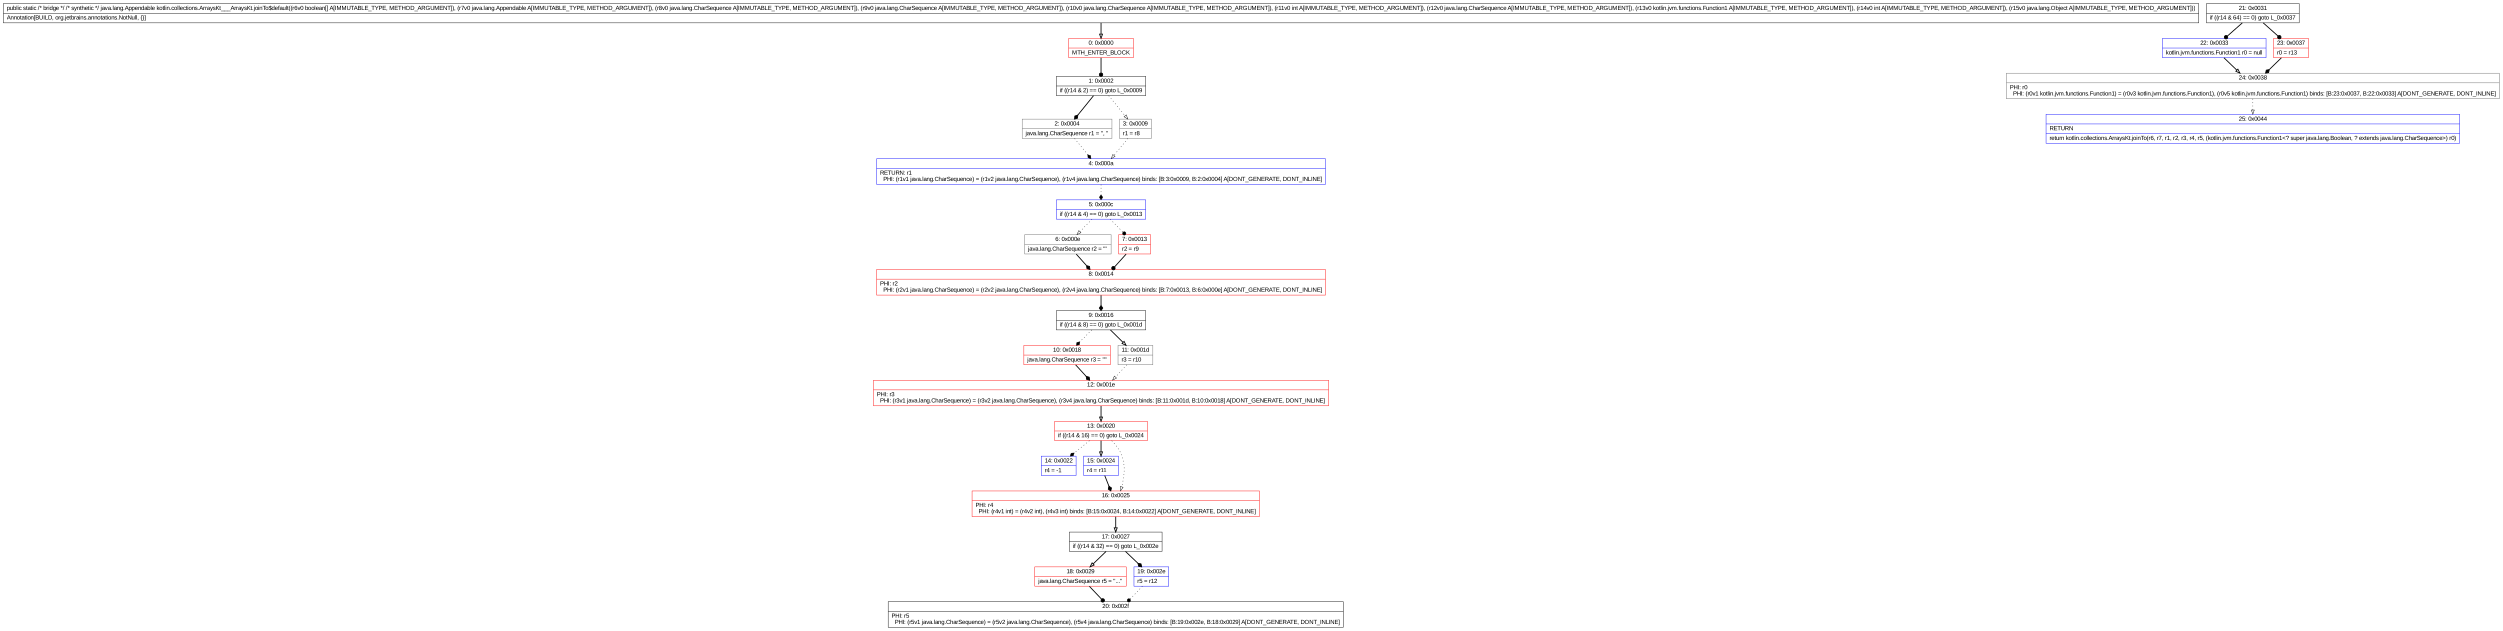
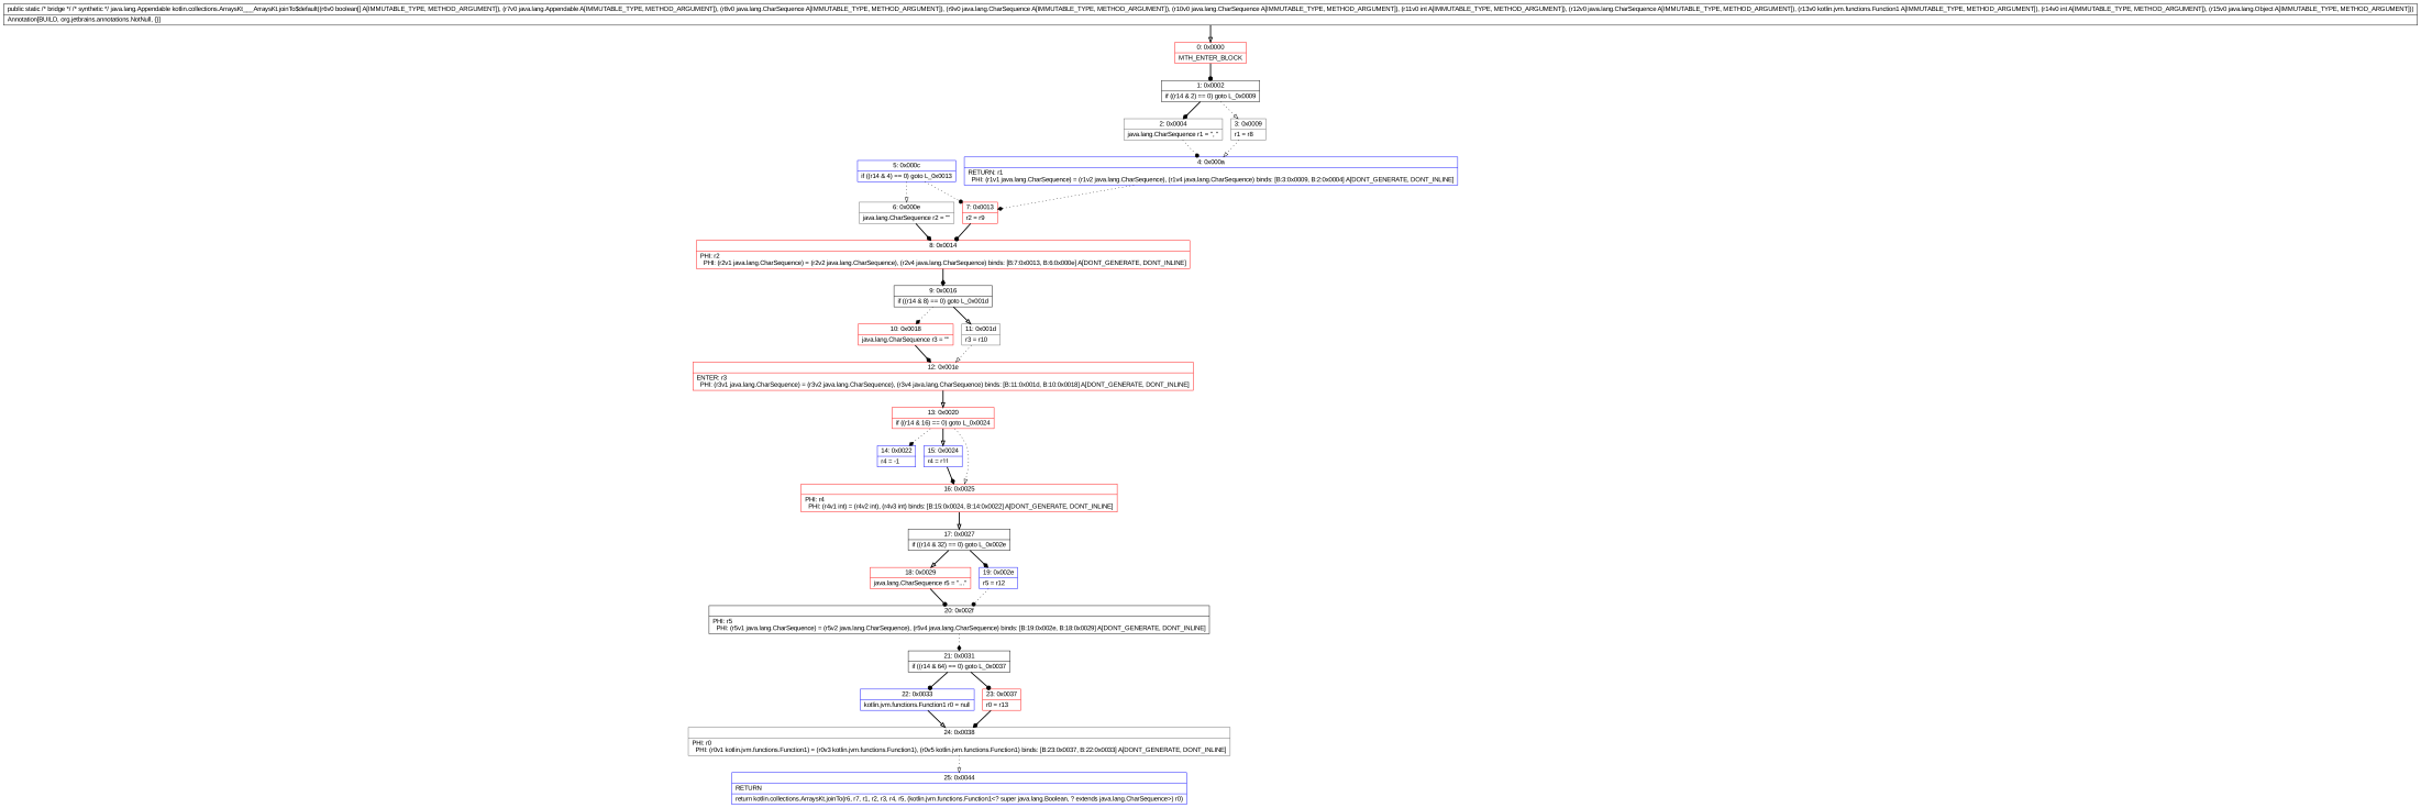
  digraph {
    fontname="Liberation Sans"
    node [color=red fontname="Liberation Sans" shape=record]
    edge [arrowhead=onormal fontname="Liberation Sans" style=bold]
    n1 [label="{0\:\ 0x0000|MTH_ENTER_BLOCK\l}"]
    n2 [color=black label="{1\:\ 0x0002|if ((r14 & 2) == 0) goto L_0x0009\l}"]
    n3 [color=gray40 label="{2\:\ 0x0004|java.lang.CharSequence r1 = \", \"\l}"]
    n4 [color=gray40 label="{3\:\ 0x0009|r1 = r8\l}"]
    n5 [color=blue label="{4\:\ 0x000a|RETURN: r1 \l  PHI: (r1v1 java.lang.CharSequence) = (r1v2 java.lang.CharSequence), (r1v4 java.lang.CharSequence) binds: [B:3:0x0009, B:2:0x0004] A[DONT_GENERATE, DONT_INLINE]\l}"]
    n6 [color=blue label="{5\:\ 0x000c|if ((r14 & 4) == 0) goto L_0x0013\l}"]
    n7 [color=gray40 label="{6\:\ 0x000e|java.lang.CharSequence r2 = \"\"\l}"]
    n8 [label="{7\:\ 0x0013|r2 = r9\l}"]
    n9 [label="{8\:\ 0x0014|PHI: r2 \l  PHI: (r2v1 java.lang.CharSequence) = (r2v2 java.lang.CharSequence), (r2v4 java.lang.CharSequence) binds: [B:7:0x0013, B:6:0x000e] A[DONT_GENERATE, DONT_INLINE]\l}"]
    n10 [color=black label="{9\:\ 0x0016|if ((r14 & 8) == 0) goto L_0x001d\l}"]
    n11 [label="{10\:\ 0x0018|java.lang.CharSequence r3 = \"\"\l}"]
    n12 [color=gray40 label="{11\:\ 0x001d|r3 = r10\l}"]
-   n13 [label="{12\:\ 0x001e|PHI: r3 \l  PHI: (r3v1 java.lang.CharSequence) = (r3v2 java.lang.CharSequence), (r3v4 java.lang.CharSequence) binds: [B:11:0x001d, B:10:0x0018] A[DONT_GENERATE, DONT_INLINE]\l}"]
+   n13 [label="{12\:\ 0x001e|ENTER: r3 \l  PHI: (r3v1 java.lang.CharSequence) = (r3v2 java.lang.CharSequence), (r3v4 java.lang.CharSequence) binds: [B:11:0x001d, B:10:0x0018] A[DONT_GENERATE, DONT_INLINE]\l}"]
    n14 [label="{13\:\ 0x0020|if ((r14 & 16) == 0) goto L_0x0024\l}"]
    n15 [color=blue label="{14\:\ 0x0022|r4 = \-1\l}"]
    n16 [color=blue label="{15\:\ 0x0024|r4 = r11\l}"]
    n17 [label="{16\:\ 0x0025|PHI: r4 \l  PHI: (r4v1 int) = (r4v2 int), (r4v3 int) binds: [B:15:0x0024, B:14:0x0022] A[DONT_GENERATE, DONT_INLINE]\l}"]
    n18 [color=black label="{17\:\ 0x0027|if ((r14 & 32) == 0) goto L_0x002e\l}"]
    n19 [label="{18\:\ 0x0029|java.lang.CharSequence r5 = \"...\"\l}"]
    n20 [color=blue label="{19\:\ 0x002e|r5 = r12\l}"]
    n21 [color=black label="{20\:\ 0x002f|PHI: r5 \l  PHI: (r5v1 java.lang.CharSequence) = (r5v2 java.lang.CharSequence), (r5v4 java.lang.CharSequence) binds: [B:19:0x002e, B:18:0x0029] A[DONT_GENERATE, DONT_INLINE]\l}"]
    n22 [color=black label="{21\:\ 0x0031|if ((r14 & 64) == 0) goto L_0x0037\l}"]
    n23 [color=blue label="{22\:\ 0x0033|kotlin.jvm.functions.Function1 r0 = null\l}"]
    n24 [label="{23\:\ 0x0037|r0 = r13\l}"]
    n25 [color=gray40 label="{24\:\ 0x0038|PHI: r0 \l  PHI: (r0v1 kotlin.jvm.functions.Function1) = (r0v3 kotlin.jvm.functions.Function1), (r0v5 kotlin.jvm.functions.Function1) binds: [B:23:0x0037, B:22:0x0033] A[DONT_GENERATE, DONT_INLINE]\l}"]
    n26 [color=blue label="{25\:\ 0x0044|RETURN\l|return kotlin.collections.ArraysKt.joinTo(r6, r7, r1, r2, r3, r4, r5, (kotlin.jvm.functions.Function1\<? super java.lang.Boolean, ? extends java.lang.CharSequence\>) r0)\l}"]
    n27 [color=black label="{public static \/* bridge *\/ \/* synthetic *\/ java.lang.Appendable kotlin.collections.ArraysKt___ArraysKt.joinTo$default((r6v0 boolean[] A[IMMUTABLE_TYPE, METHOD_ARGUMENT]), (r7v0 java.lang.Appendable A[IMMUTABLE_TYPE, METHOD_ARGUMENT]), (r8v0 java.lang.CharSequence A[IMMUTABLE_TYPE, METHOD_ARGUMENT]), (r9v0 java.lang.CharSequence A[IMMUTABLE_TYPE, METHOD_ARGUMENT]), (r10v0 java.lang.CharSequence A[IMMUTABLE_TYPE, METHOD_ARGUMENT]), (r11v0 int A[IMMUTABLE_TYPE, METHOD_ARGUMENT]), (r12v0 java.lang.CharSequence A[IMMUTABLE_TYPE, METHOD_ARGUMENT]), (r13v0 kotlin.jvm.functions.Function1 A[IMMUTABLE_TYPE, METHOD_ARGUMENT]), (r14v0 int A[IMMUTABLE_TYPE, METHOD_ARGUMENT]), (r15v0 java.lang.Object A[IMMUTABLE_TYPE, METHOD_ARGUMENT]))  | Annotation[BUILD, org.jetbrains.annotations.NotNull, \{\}]\l}"]
    n1 -> n2 [arrowhead=dot]
    n2 -> n3 [arrowhead=diamond]
    n2 -> n4 [style=dotted]
-   n3 -> n5 [arrowhead=diamond style=dotted]
+   n3 -> n5 [arrowhead=dot style=dotted]
    n4 -> n5 [style=dotted]
-   n5 -> n6 [arrowhead=diamond style=dotted]
+   n5 -> n8 [arrowhead=diamond style=dotted]
    n6 -> n7 [style=dotted]
    n6 -> n8 [arrowhead=dot style=dotted]
    n7 -> n9 [arrowhead=diamond]
    n8 -> n9 [arrowhead=dot]
    n9 -> n10 [arrowhead=diamond]
    n10 -> n11 [arrowhead=diamond style=dotted]
    n10 -> n12
    n11 -> n13 [arrowhead=diamond]
    n12 -> n13 [style=dotted]
    n13 -> n14
    n14 -> n15 [arrowhead=diamond style=dotted]
    n14 -> n16
    n14 -> n17 [style=dotted]
    n16 -> n17 [arrowhead=diamond]
    n17 -> n18
    n18 -> n19
    n18 -> n20 [arrowhead=diamond]
    n19 -> n21 [arrowhead=dot]
    n20 -> n21 [arrowhead=dot style=dotted]
+   n21 -> n22 [arrowhead=diamond style=dotted]
    n22 -> n23 [arrowhead=dot]
    n22 -> n24 [arrowhead=dot]
    n23 -> n25
    n24 -> n25 [arrowhead=diamond]
    n25 -> n26 [style=dotted]
    n27 -> n1
  }
